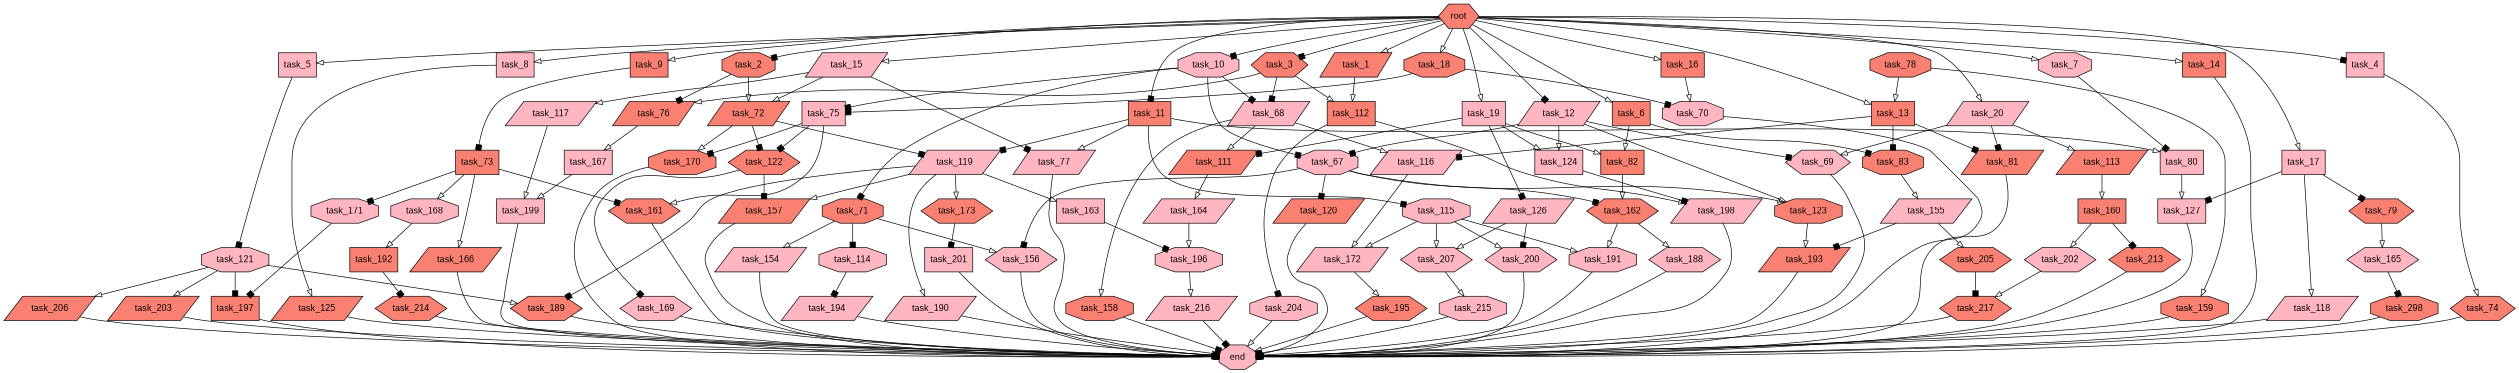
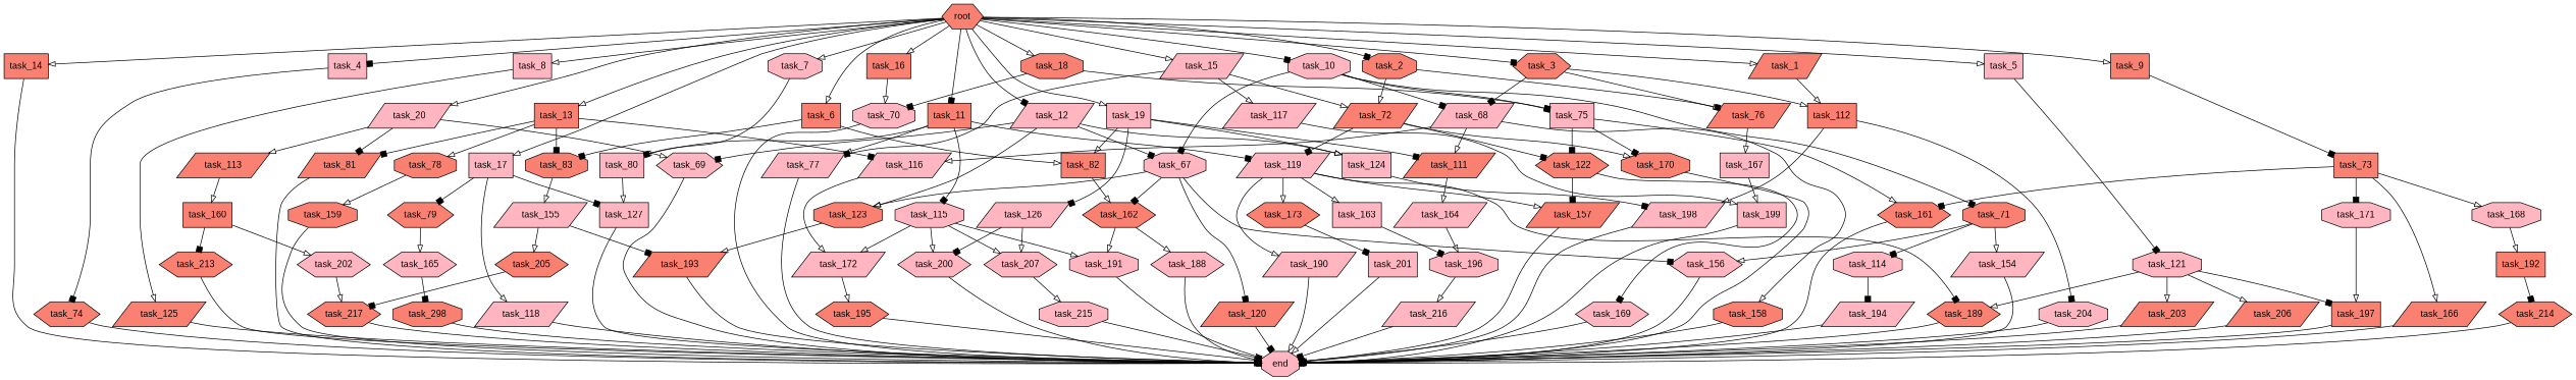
  digraph {
    fontname="Liberation Sans"
    node [fillcolor=lightpink fontname="Liberation Sans" shape=parallelogram style=filled]
    edge [arrowhead=onormal fontname="Liberation Sans"]
    root [fillcolor=salmon shape=hexagon]
    task_1 [fillcolor=salmon]
    task_2 [fillcolor=salmon shape=octagon]
    task_3 [fillcolor=salmon shape=hexagon]
    task_4 [shape=box]
    task_5 [shape=box]
    task_6 [fillcolor=salmon shape=box]
    task_7 [shape=octagon]
    task_8 [shape=box]
    task_9 [fillcolor=salmon shape=box]
    task_10 [shape=octagon]
    task_11 [fillcolor=salmon shape=box]
    task_12
    task_13 [fillcolor=salmon shape=box]
    task_14 [fillcolor=salmon shape=box]
    task_15
    task_16 [fillcolor=salmon shape=box]
    task_17 [shape=box]
    task_18 [fillcolor=salmon shape=octagon]
    task_19 [shape=box]
    task_20
    task_112 [fillcolor=salmon shape=box]
    task_72 [fillcolor=salmon]
    task_76 [fillcolor=salmon]
    task_68
    task_74 [fillcolor=salmon shape=hexagon]
    task_121 [shape=octagon]
    task_82 [fillcolor=salmon shape=box]
    task_83 [fillcolor=salmon shape=octagon]
    task_80 [shape=box]
    task_125 [fillcolor=salmon]
    task_73 [fillcolor=salmon shape=box]
    task_67 [shape=octagon]
    task_71 [fillcolor=salmon shape=octagon]
    task_75 [shape=box]
    task_77
    task_115 [shape=octagon]
    task_119
    task_69 [shape=hexagon]
    task_123 [fillcolor=salmon shape=octagon]
    task_124 [shape=box]
    task_78 [fillcolor=salmon shape=octagon]
    task_81 [fillcolor=salmon]
    task_116
    end [shape=octagon]
    task_117
    task_70 [shape=octagon]
    task_79 [fillcolor=salmon shape=hexagon]
    task_118
    task_127 [shape=box]
    task_111 [fillcolor=salmon]
    task_126
    task_113 [fillcolor=salmon]
    task_198
    task_204 [shape=octagon]
    task_122 [fillcolor=salmon shape=hexagon]
    task_170 [fillcolor=salmon shape=octagon]
    task_167 [shape=box]
    task_158 [fillcolor=salmon shape=octagon]
    task_189 [fillcolor=salmon shape=hexagon]
    task_197 [fillcolor=salmon shape=box]
    task_203 [fillcolor=salmon]
    task_206 [fillcolor=salmon]
    task_162 [fillcolor=salmon shape=hexagon]
    task_155
    task_161 [fillcolor=salmon shape=hexagon]
    task_166 [fillcolor=salmon]
    task_168 [shape=octagon]
    task_171 [shape=octagon]
    task_120 [fillcolor=salmon]
    task_156 [shape=hexagon]
    task_114 [shape=octagon]
    task_154
    task_172
    task_191 [shape=octagon]
    task_200 [shape=hexagon]
    task_207 [shape=hexagon]
    task_157 [fillcolor=salmon]
    task_163 [shape=box]
    task_173 [fillcolor=salmon shape=hexagon]
    task_190
    task_193 [fillcolor=salmon]
    task_159 [fillcolor=salmon shape=octagon]
    task_199 [shape=box]
    task_165 [shape=hexagon]
    task_164
    task_160 [fillcolor=salmon shape=box]
    task_188 [shape=hexagon]
    task_194
    task_169 [shape=hexagon]
    task_192 [fillcolor=salmon shape=box]
    n92 [fillcolor=salmon label=task_298 shape=octagon]
    task_205 [fillcolor=salmon shape=hexagon]
    task_196 [shape=octagon]
    task_202 [shape=hexagon]
    task_213 [fillcolor=salmon shape=hexagon]
    task_195 [fillcolor=salmon shape=hexagon]
    task_215 [shape=octagon]
    task_201 [shape=box]
    task_217 [fillcolor=salmon shape=hexagon]
    task_216
    task_214 [fillcolor=salmon shape=hexagon]
    root -> task_1
    root -> task_2 [arrowhead=box]
    root -> task_3 [arrowhead=box]
    root -> task_4 [arrowhead=box]
    root -> task_5
    root -> task_6
    root -> task_7
    root -> task_8
    root -> task_9
    root -> task_10 [arrowhead=box]
    root -> task_11 [arrowhead=box]
    root -> task_12 [arrowhead=box]
    root -> task_13
    root -> task_14
    root -> task_15
    root -> task_16
    root -> task_17
    root -> task_18
    root -> task_19
    root -> task_20
    task_1 -> task_112
    task_2 -> task_72
    task_2 -> task_76 [arrowhead=box]
    task_3 -> task_112
    task_3 -> task_76
    task_3 -> task_68 [arrowhead=box]
-   task_4 -> task_74
+   task_4 -> task_74 [arrowhead=box]
    task_5 -> task_121 [arrowhead=box]
    task_6 -> task_82
    task_6 -> task_83 [arrowhead=box]
    task_7 -> task_80 [arrowhead=box]
    task_8 -> task_125
    task_9 -> task_73 [arrowhead=box]
    task_10 -> task_68 [arrowhead=box]
    task_10 -> task_67 [arrowhead=box]
    task_10 -> task_71 [arrowhead=box]
    task_10 -> task_75 [arrowhead=box]
    task_11 -> task_80
    task_11 -> task_77
    task_11 -> task_115 [arrowhead=box]
    task_11 -> task_119 [arrowhead=box]
    task_12 -> task_67 [arrowhead=box]
    task_12 -> task_69 [arrowhead=box]
    task_12 -> task_123
    task_12 -> task_124
    task_13 -> task_83 [arrowhead=box]
-   task_78 -> task_13
+   task_13 -> task_78
    task_13 -> task_81 [arrowhead=box]
    task_13 -> task_116 [arrowhead=box]
    task_14 -> end [arrowhead=box]
    task_15 -> task_72
    task_15 -> task_77 [arrowhead=box]
    task_15 -> task_117
    task_16 -> task_70
    task_17 -> task_79 [arrowhead=box]
    task_17 -> task_118
    task_17 -> task_127 [arrowhead=box]
    task_18 -> task_75 [arrowhead=box]
    task_18 -> task_70 [arrowhead=box]
    task_19 -> task_82
    task_19 -> task_124
    task_19 -> task_111 [arrowhead=box]
    task_19 -> task_126 [arrowhead=box]
    task_20 -> task_69
    task_20 -> task_81 [arrowhead=box]
    task_20 -> task_113
    task_112 -> task_198
    task_112 -> task_204 [arrowhead=box]
    task_72 -> task_119 [arrowhead=box]
    task_72 -> task_122 [arrowhead=box]
    task_72 -> task_170
    task_76 -> task_167
    task_68 -> task_116
    task_68 -> task_111
    task_68 -> task_158
    task_74 -> end
    task_121 -> task_189
    task_121 -> task_197 [arrowhead=box]
    task_121 -> task_203
    task_121 -> task_206
    task_82 -> task_162
    task_83 -> task_155
    task_80 -> task_127
    task_125 -> end
    task_73 -> task_161 [arrowhead=box]
    task_73 -> task_166
    task_73 -> task_168
    task_73 -> task_171 [arrowhead=box]
    task_67 -> task_123
    task_67 -> task_162 [arrowhead=box]
    task_67 -> task_120 [arrowhead=box]
    task_67 -> task_156 [arrowhead=box]
    task_71 -> task_156
    task_71 -> task_114 [arrowhead=box]
    task_71 -> task_154
    task_75 -> task_122 [arrowhead=box]
    task_75 -> task_170 [arrowhead=box]
    task_75 -> task_161
    task_77 -> end [arrowhead=box]
    task_115 -> task_172
    task_115 -> task_191
    task_115 -> task_200
    task_115 -> task_207
    task_119 -> task_189 [arrowhead=box]
    task_119 -> task_157
    task_119 -> task_163
    task_119 -> task_173
    task_119 -> task_190
    task_69 -> end
    task_123 -> task_193
    task_124 -> task_198 [arrowhead=box]
    task_78 -> task_159
    task_81 -> end
    task_116 -> task_172
    task_117 -> task_199
    task_70 -> end
    task_79 -> task_165
    task_118 -> end
    task_127 -> end
    task_111 -> task_164
    task_126 -> task_200 [arrowhead=box]
    task_126 -> task_207
    task_113 -> task_160
    task_198 -> end [arrowhead=box]
    task_204 -> end
    task_122 -> task_157 [arrowhead=box]
    task_122 -> task_169 [arrowhead=box]
    task_170 -> end
    task_167 -> task_199
    task_158 -> end [arrowhead=box]
    task_189 -> end [arrowhead=box]
    task_197 -> end
    task_203 -> end [arrowhead=box]
    task_206 -> end
    task_162 -> task_191
    task_162 -> task_188
    task_155 -> task_193 [arrowhead=box]
    task_155 -> task_205
    task_161 -> end
    task_166 -> end
    task_168 -> task_192
-   task_171 -> task_197 [arrowhead=box]
+   task_171 -> task_197
    task_120 -> end [arrowhead=box]
    task_156 -> end [arrowhead=box]
    task_114 -> task_194 [arrowhead=box]
    task_154 -> end
    task_172 -> task_195
    task_191 -> end
    task_200 -> end [arrowhead=box]
    task_207 -> task_215
    task_157 -> end [arrowhead=box]
    task_163 -> task_196 [arrowhead=box]
    task_173 -> task_201 [arrowhead=box]
    task_190 -> end
    task_193 -> end
    task_159 -> end [arrowhead=box]
    task_199 -> end [arrowhead=box]
    task_165 -> n92 [arrowhead=box]
    task_164 -> task_196
    task_160 -> task_202
    task_160 -> task_213 [arrowhead=box]
    task_188 -> end
    task_194 -> end [arrowhead=box]
    task_169 -> end
    task_192 -> task_214 [arrowhead=box]
    n92 -> end [arrowhead=box]
    task_205 -> task_217 [arrowhead=box]
    task_196 -> task_216
    task_202 -> task_217
    task_213 -> end
    task_195 -> end
    task_215 -> end [arrowhead=box]
    task_201 -> end
    task_217 -> end
    task_216 -> end [arrowhead=box]
    task_214 -> end
  }
